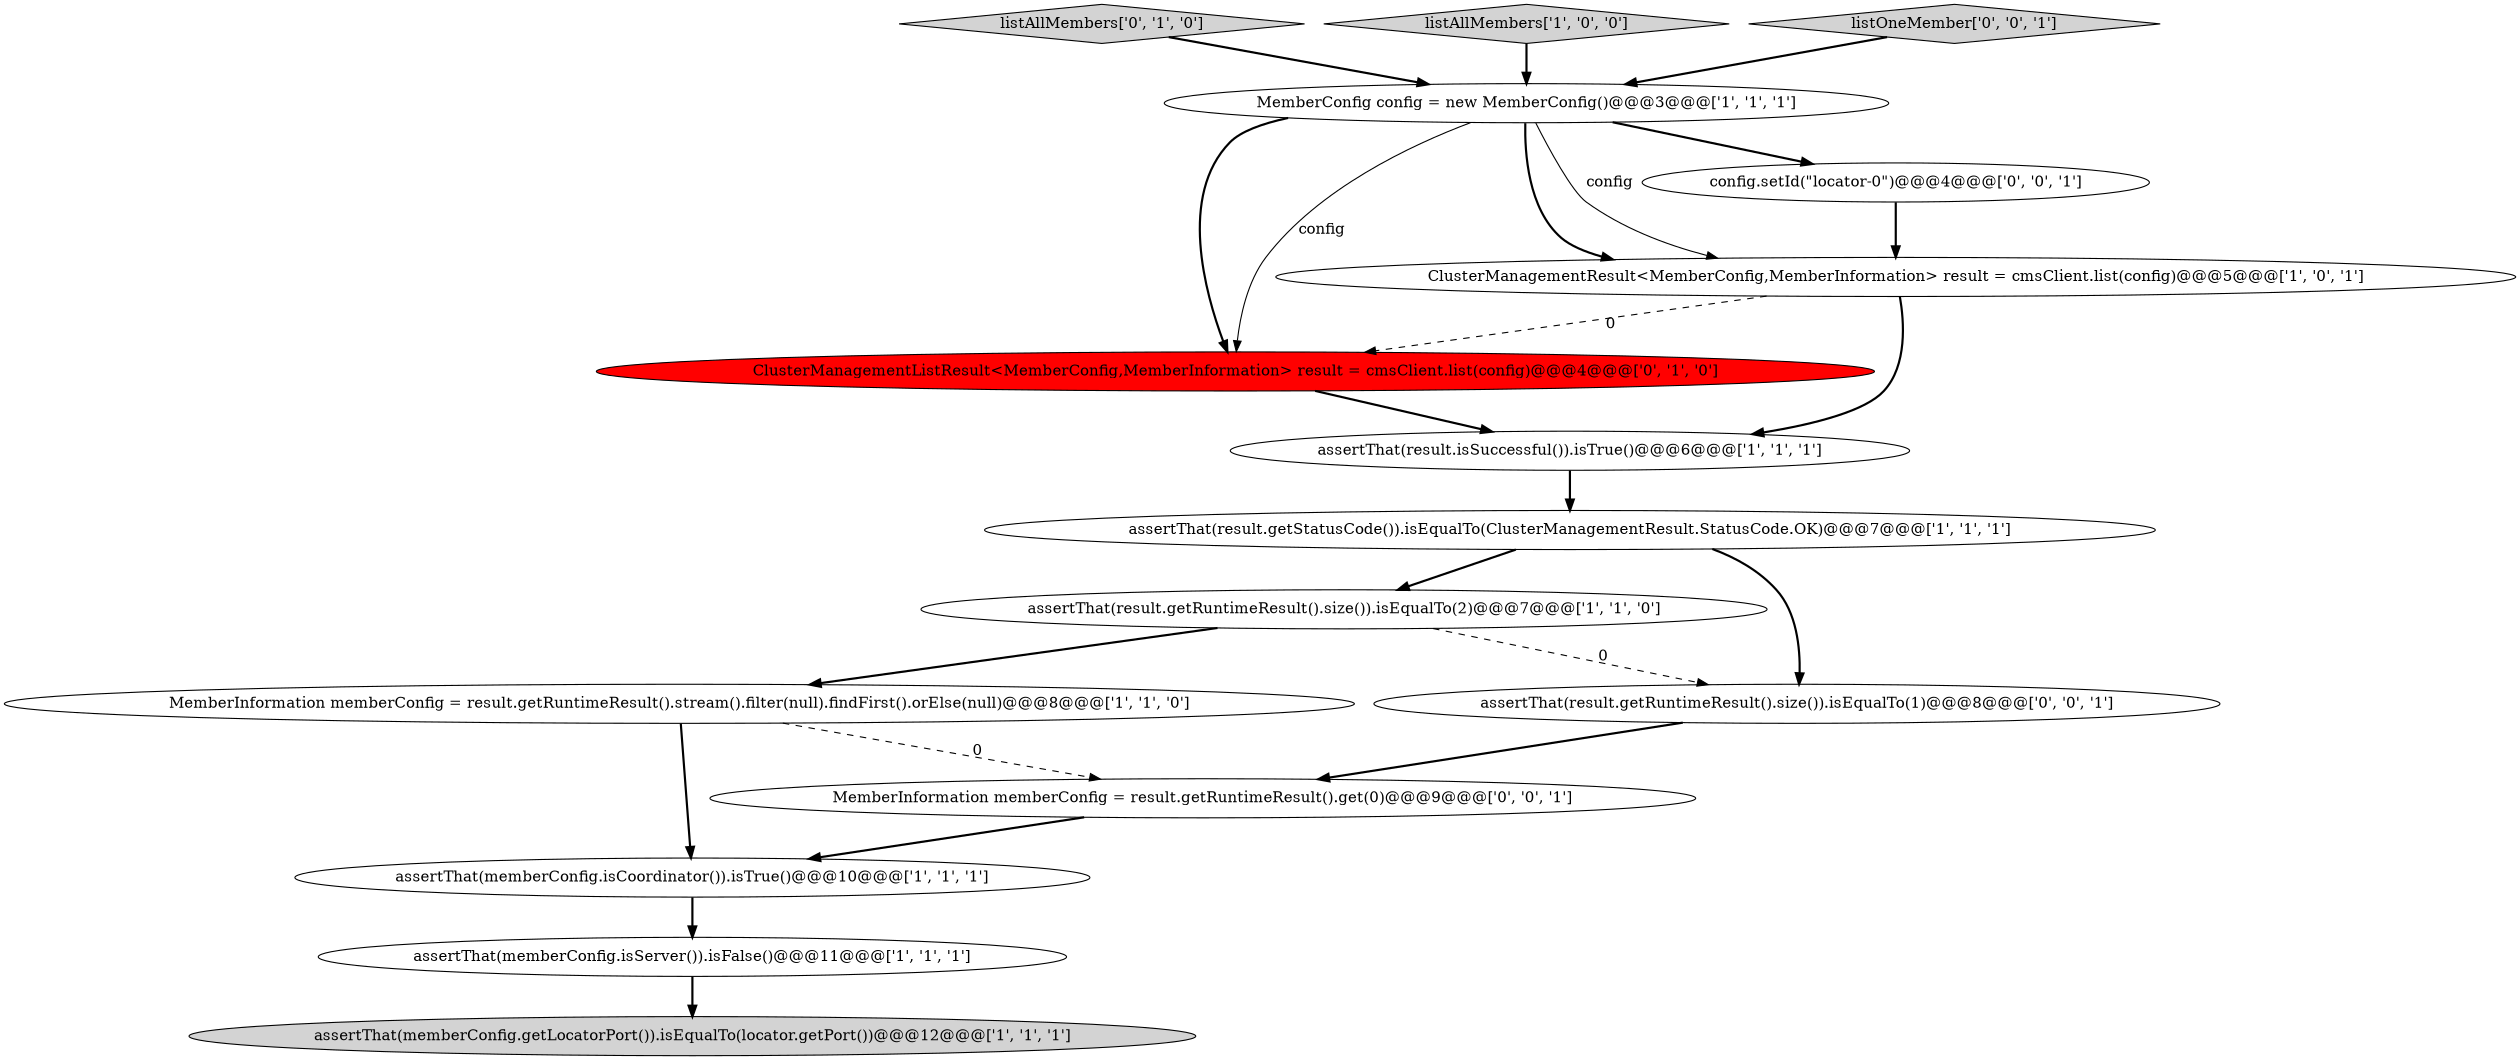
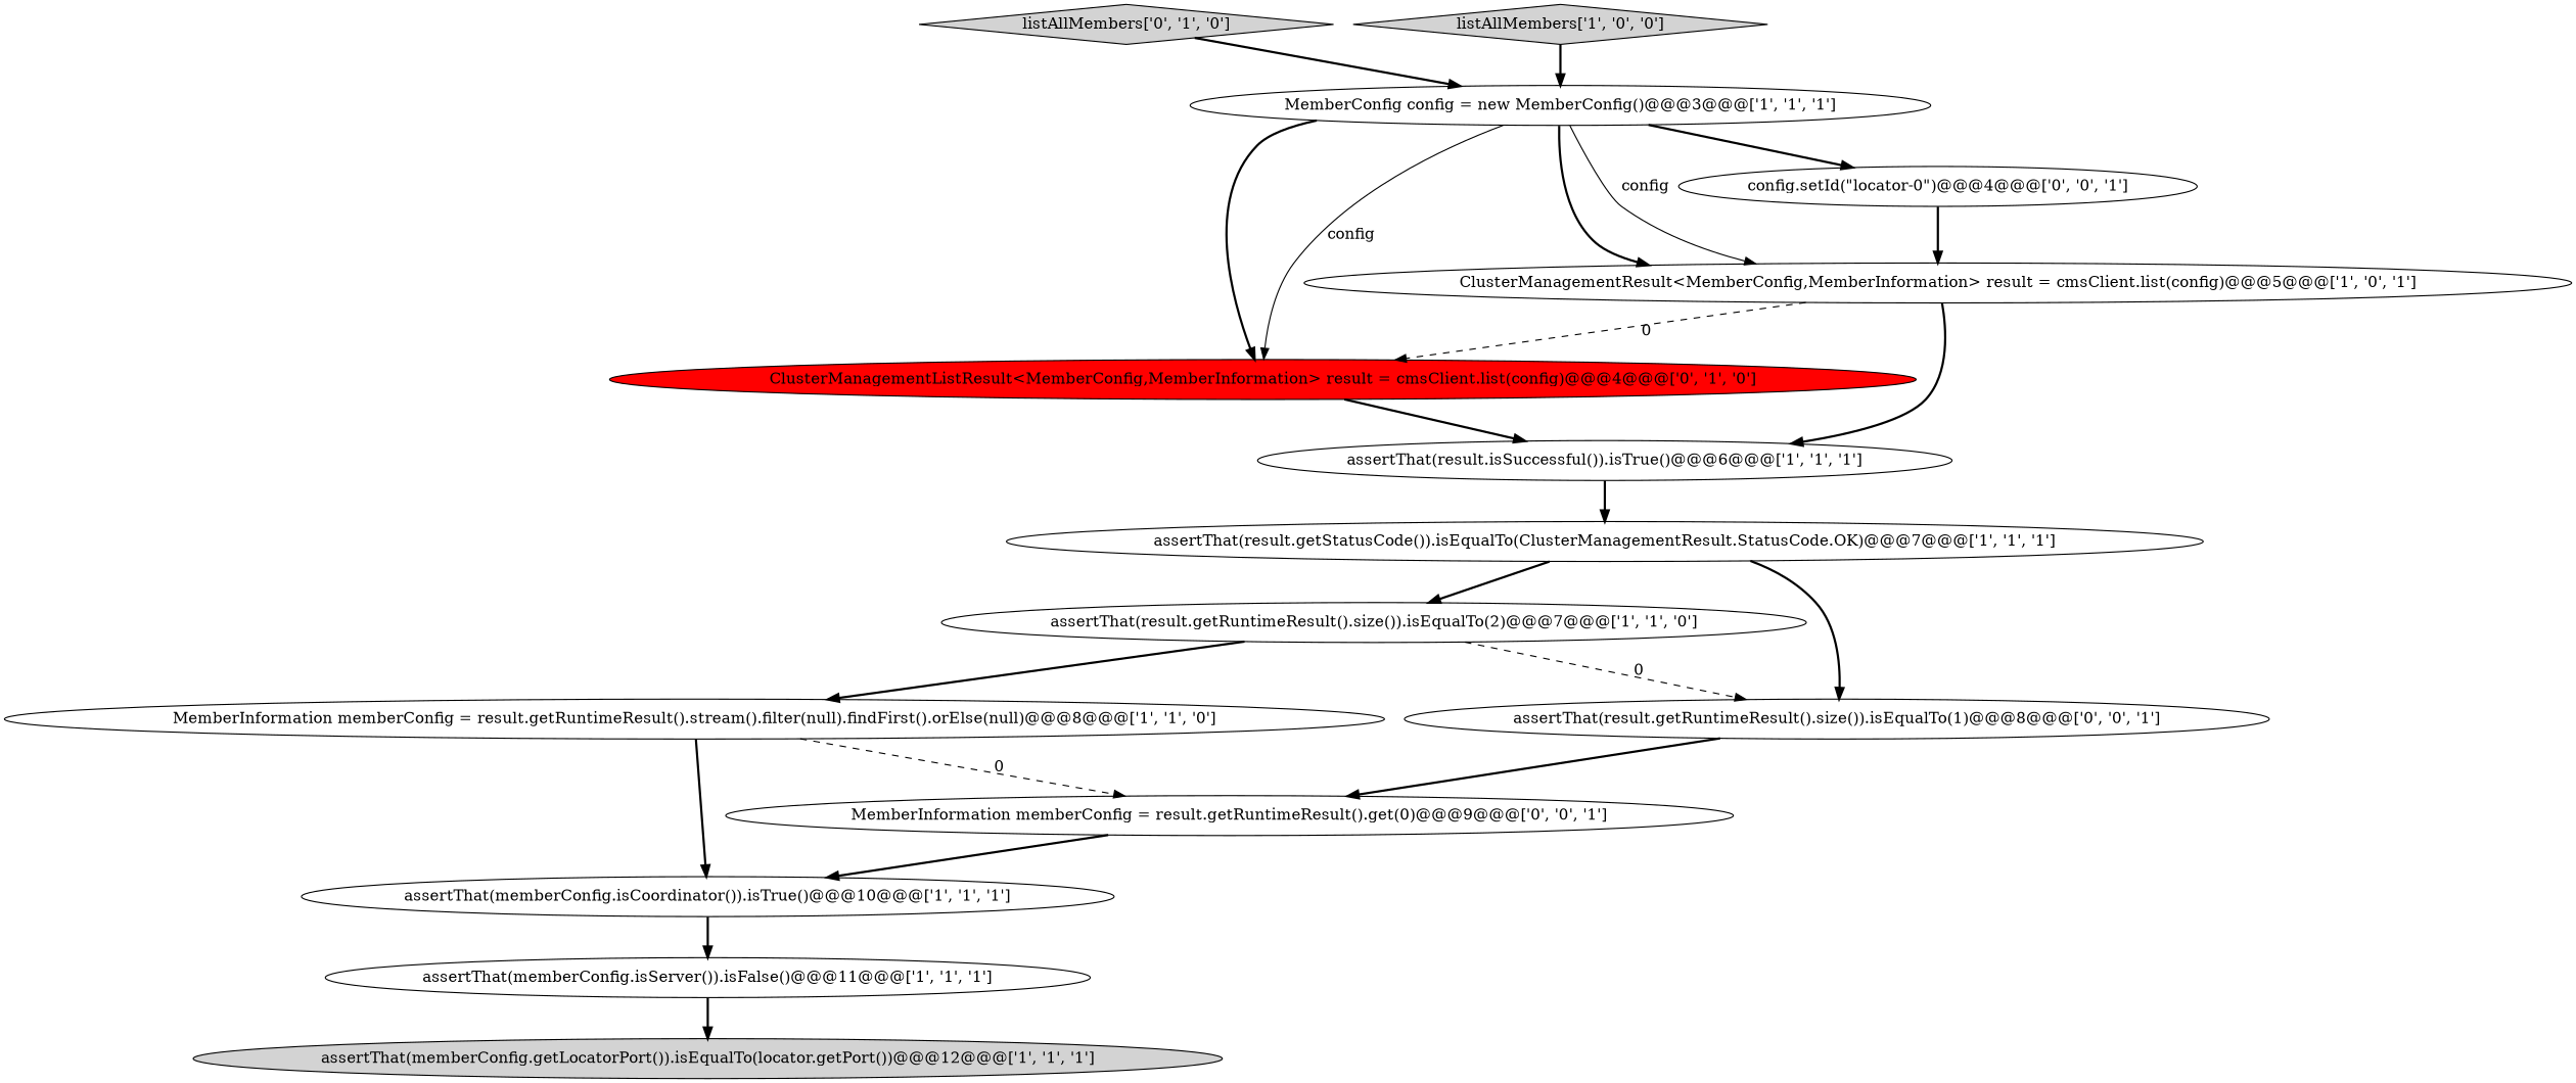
  digraph {
    node [fillcolor=white shape=ellipse style=filled]
    edge [style=bold]
    n1 [fillcolor=lightgray label="listAllMembers['0', '1', '0']" shape=diamond]
    n2 [label="MemberConfig config = new MemberConfig()@@@3@@@['1', '1', '1']"]
    n3 [fillcolor=lightgray label="listAllMembers['1', '0', '0']" shape=diamond]
    n4 [label="assertThat(result.getRuntimeResult().size()).isEqualTo(2)@@@7@@@['1', '1', '0']"]
    n5 [label="assertThat(result.getRuntimeResult().size()).isEqualTo(1)@@@8@@@['0', '0', '1']"]
    n6 [label="MemberInformation memberConfig = result.getRuntimeResult().stream().filter(null).findFirst().orElse(null)@@@8@@@['1', '1', '0']"]
    n7 [fillcolor=red label="ClusterManagementListResult<MemberConfig,MemberInformation> result = cmsClient.list(config)@@@4@@@['0', '1', '0']"]
    n8 [label="assertThat(result.isSuccessful()).isTrue()@@@6@@@['1', '1', '1']"]
    n9 [label="MemberInformation memberConfig = result.getRuntimeResult().get(0)@@@9@@@['0', '0', '1']"]
    n10 [label="config.setId(\"locator-0\")@@@4@@@['0', '0', '1']"]
    n11 [label="ClusterManagementResult<MemberConfig,MemberInformation> result = cmsClient.list(config)@@@5@@@['1', '0', '1']"]
    n12 [label="assertThat(result.getStatusCode()).isEqualTo(ClusterManagementResult.StatusCode.OK)@@@7@@@['1', '1', '1']"]
    n13 [label="assertThat(memberConfig.isCoordinator()).isTrue()@@@10@@@['1', '1', '1']"]
    n14 [label="assertThat(memberConfig.isServer()).isFalse()@@@11@@@['1', '1', '1']"]
    n15 [fillcolor=lightgray label="assertThat(memberConfig.getLocatorPort()).isEqualTo(locator.getPort())@@@12@@@['1', '1', '1']"]
-   n16 [fillcolor=lightgray label="listOneMember['0', '0', '1']" shape=diamond]
    n1 -> n2
    n2 -> n7
    n2 -> n7 [label=config style=solid]
    n2 -> n10
    n2 -> n11
    n2 -> n11 [label=config style=solid]
    n3 -> n2
    n4 -> n5 [label=0 style=dashed]
    n4 -> n6
    n5 -> n9
    n6 -> n9 [label=0 style=dashed]
    n6 -> n13
    n7 -> n8
    n8 -> n12
    n9 -> n13
    n10 -> n11
    n11 -> n7 [label=0 style=dashed]
    n11 -> n8
    n12 -> n4
    n12 -> n5
    n13 -> n14
    n14 -> n15
-   n16 -> n2
  }
